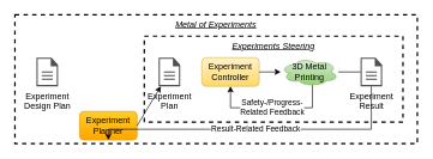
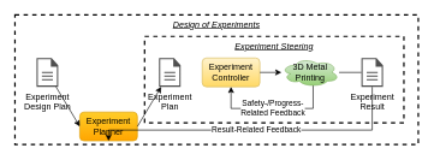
  <mxCell id="0" />
  <mxCell id="1" parent="0" />
- <mxCell id="2" value="&lt;i&gt;&lt;u&gt;Metal of Experiments&lt;/u&gt;&lt;/i&gt;" style="rounded=0;whiteSpace=wrap;html=1;fillColor=none;dashed=1;verticalAlign=top;strokeWidth=2;" parent="1" vertex="1"><mxGeometry x="20" y="20" width="560" height="180" as="geometry" /></mxCell>
- <mxCell id="3" value="&lt;i&gt;&lt;u&gt;Experiments Steering&lt;/u&gt;&lt;/i&gt;" style="rounded=0;whiteSpace=wrap;html=1;fillColor=none;dashed=1;verticalAlign=top;strokeWidth=2;perimeterSpacing=2;" parent="1" vertex="1"><mxGeometry x="200" y="50" width="360" height="120" as="geometry" /></mxCell>
+ <mxCell id="2" value="&lt;i&gt;&lt;u&gt;Design of Experiments&lt;/u&gt;&lt;/i&gt;" style="rounded=0;whiteSpace=wrap;html=1;fillColor=none;dashed=1;verticalAlign=top;strokeWidth=2;" parent="1" vertex="1"><mxGeometry x="20" y="20" width="560" height="180" as="geometry" /></mxCell>
+ <mxCell id="3" value="&lt;i&gt;&lt;u&gt;Experiment Steering&lt;/u&gt;&lt;/i&gt;" style="rounded=0;whiteSpace=wrap;html=1;fillColor=none;dashed=1;verticalAlign=top;strokeWidth=2;perimeterSpacing=2;" parent="1" vertex="1"><mxGeometry x="200" y="50" width="360" height="120" as="geometry" /></mxCell>
  <mxCell id="4" value="Experiment&lt;br&gt;Design Plan" style="sketch=0;pointerEvents=1;shadow=0;dashed=0;html=1;strokeColor=none;fillColor=#505050;labelPosition=center;verticalLabelPosition=bottom;verticalAlign=top;outlineConnect=0;align=center;shape=mxgraph.office.concepts.document;" parent="1" vertex="1"><mxGeometry x="50" y="80" width="30" height="40" as="geometry" /></mxCell>
  <mxCell id="5" value="Experiment&lt;br&gt;Planner" style="rounded=1;whiteSpace=wrap;html=1;fillColor=#ffcd28;gradientColor=#ffa500;strokeColor=#d79b00;" parent="1" vertex="1"><mxGeometry x="110" y="155" width="80" height="40" as="geometry" /></mxCell>
+ <mxCell id="6" value="" style="endArrow=classic;html=1;rounded=0;entryX=0;entryY=0.5;entryDx=0;entryDy=0;" parent="1" source="4" target="5" edge="1"><mxGeometry width="50" height="50" relative="1" as="geometry"><mxPoint x="0" y="101" as="sourcePoint" /><mxPoint x="270" y="191" as="targetPoint" /></mxGeometry></mxCell>
  <mxCell id="7" value="Experiment&lt;br&gt;Controller" style="rounded=1;whiteSpace=wrap;html=1;fillColor=#fff2cc;gradientColor=#ffd966;strokeColor=#d6b656;" parent="1" vertex="1"><mxGeometry x="280" y="80" width="80" height="40" as="geometry" /></mxCell>
  <mxCell id="8" value="Safety-/Progress-&lt;br&gt;Related Feedback" style="endArrow=classic;html=1;rounded=0;exitX=0.55;exitY=0.95;exitDx=0;exitDy=0;entryX=0.5;entryY=1;entryDx=0;entryDy=0;exitPerimeter=0;" parent="1" source="10" target="7" edge="1"><mxGeometry width="50" height="50" relative="1" as="geometry"><mxPoint x="320" y="241" as="sourcePoint" /><mxPoint x="125" y="141" as="targetPoint" /><Array as="points"><mxPoint x="434" y="150" /><mxPoint x="320" y="150" /></Array></mxGeometry></mxCell>
  <mxCell id="9" value="" style="endArrow=classic;html=1;rounded=0;exitX=1;exitY=0.5;exitDx=0;exitDy=0;" parent="1" source="7" target="10" edge="1"><mxGeometry width="50" height="50" relative="1" as="geometry"><mxPoint x="360" y="100" as="sourcePoint" /><mxPoint x="400" y="100" as="targetPoint" /></mxGeometry></mxCell>
  <mxCell id="10" value="3D Metal&lt;br&gt;Printing" style="ellipse;shape=cloud;whiteSpace=wrap;html=1;fillColor=#d5e8d4;gradientColor=#97d077;strokeColor=#82b366;" parent="1" vertex="1"><mxGeometry x="390" y="80" width="80" height="40" as="geometry" /></mxCell>
  <mxCell id="11" value="Result-Related Feedback" style="endArrow=classic;html=1;rounded=0;entryX=0.5;entryY=1;entryDx=0;entryDy=0;" parent="1" source="14" target="5" edge="1"><mxGeometry width="50" height="50" relative="1" as="geometry"><mxPoint x="520" y="160" as="sourcePoint" /><mxPoint x="180" y="240" as="targetPoint" /><Array as="points"><mxPoint x="516" y="180" /><mxPoint x="150" y="180" /></Array></mxGeometry></mxCell>
  <mxCell id="12" value="Experiment&lt;br&gt;Plan" style="sketch=0;pointerEvents=1;shadow=0;dashed=0;html=1;strokeColor=none;fillColor=#505050;labelPosition=center;verticalLabelPosition=bottom;verticalAlign=top;outlineConnect=0;align=center;shape=mxgraph.office.concepts.document;" parent="1" vertex="1"><mxGeometry x="220" y="80" width="30" height="40" as="geometry" /></mxCell>
  <mxCell id="13" value="" style="endArrow=classic;html=1;rounded=0;exitX=1;exitY=0.5;exitDx=0;exitDy=0;" parent="1" source="5" target="12" edge="1"><mxGeometry width="50" height="50" relative="1" as="geometry"><mxPoint x="250" y="110" as="sourcePoint" /><mxPoint x="290" y="110" as="targetPoint" /></mxGeometry></mxCell>
  <mxCell id="14" value="Experiment&lt;br&gt;Result" style="sketch=0;pointerEvents=1;shadow=0;dashed=0;html=1;strokeColor=none;fillColor=#505050;labelPosition=center;verticalLabelPosition=bottom;verticalAlign=top;outlineConnect=0;align=center;shape=mxgraph.office.concepts.document;" parent="1" vertex="1"><mxGeometry x="501" y="80" width="30" height="40" as="geometry" /></mxCell>
  <mxCell id="15" value="" style="endArrow=none;html=1;rounded=0;exitX=1;exitY=0.5;exitDx=0;exitDy=0;" parent="1" source="10" target="14" edge="1"><mxGeometry width="50" height="50" relative="1" as="geometry"><mxPoint x="470" y="20" as="sourcePoint" /><mxPoint x="510" y="230.67" as="targetPoint" /></mxGeometry></mxCell>
